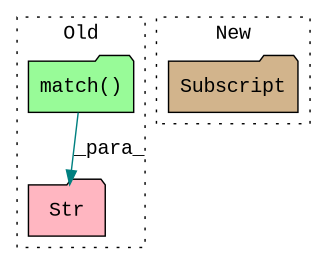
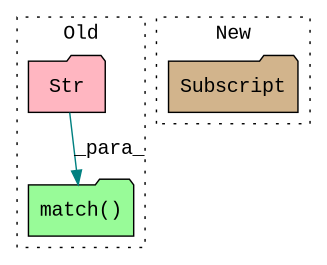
  digraph {
    fontname="Liberation Mono"
    node [shape=folder style=filled fontname="Liberation Mono"]
    n1 [a=75 l="9,1" label="match()" s="1765,1801" fillcolor=palegreen]
    n2 [a=66 l=12 label=Str s=1774 fillcolor=lightpink]
    n3 [a=63 l="12,0" label=Subscript s="2369,0" fillcolor=tan]
    subgraph cluster_1 {
      label=Old
      style=dotted
      n1
      n2
    }
    subgraph cluster_2 {
      label=New
      style=dotted
      n3
    }
-   n1 -> n2 [label=_para_ color=teal style=solid fontname="Liberation Mono"]
+   n2 -> n1 [label=_para_ color=teal style=solid fontname="Liberation Mono"]
  }
